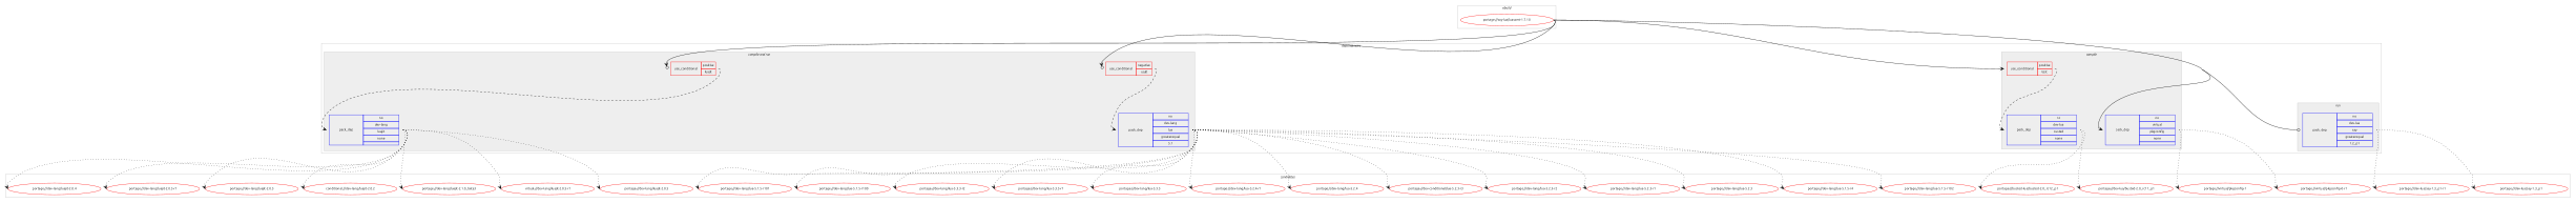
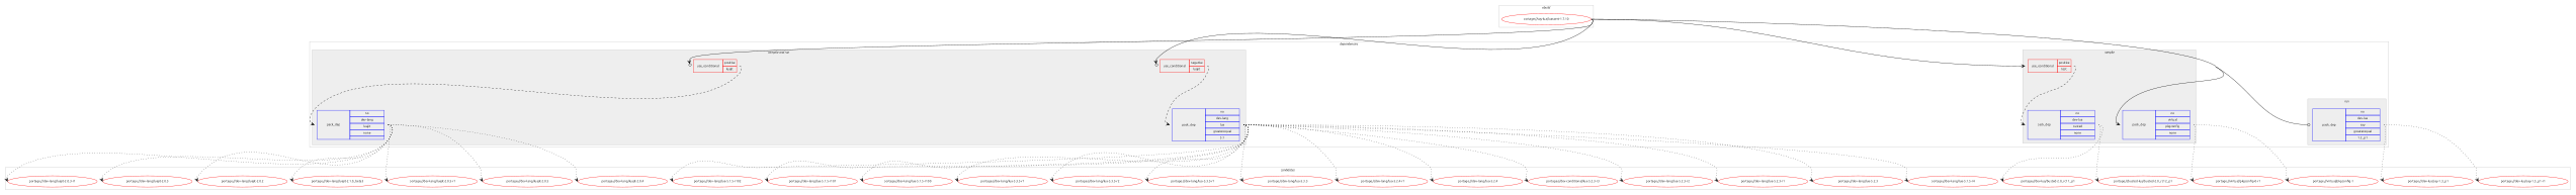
  digraph {
    compound=true
    concentrate=true
    fontname=Ubuntu
    fontsize=10
    newrank=true
    rankdir=TB
    ranksep=1.5
    node [color=red fontname=Ubuntu fontsize=10]
    edge [arrowhead=vee fontname=Ubuntu headport=w style=dotted tailport=e weight=100]
    n1 [label="portage://say-lua/luassert-1.7.10" width=4]
    n2 [color=blue label=<<TABLE BORDER="0" CELLBORDER="1" CELLSPACING="0" CELLPADDING="4" WIDTH="220"><TR><TD ROWSPAN="6" CELLPADDING="30">pack_dep</TD></TR><TR><TD WIDTH="110">no</TD></TR><TR><TD>dev-lua</TD></TR><TR><TD>busted</TD></TR><TR><TD>none</TD></TR><TR><TD></TD></TR></TABLE>> shape=none]
    n3 [label=<<TABLE BORDER="0" CELLBORDER="1" CELLSPACING="0" CELLPADDING="4"><TR><TD ROWSPAN="3" CELLPADDING="10">use_conditional</TD></TR><TR><TD>positive</TD></TR><TR><TD>test</TD></TR></TABLE>> shape=none]
    n4 [color=blue label=<<TABLE BORDER="0" CELLBORDER="1" CELLSPACING="0" CELLPADDING="4" WIDTH="220"><TR><TD ROWSPAN="6" CELLPADDING="30">pack_dep</TD></TR><TR><TD WIDTH="110">no</TD></TR><TR><TD>virtual</TD></TR><TR><TD>pkgconfig</TD></TR><TR><TD>none</TD></TR><TR><TD></TD></TR></TABLE>> shape=none]
    n5 [color=blue label=<<TABLE BORDER="0" CELLBORDER="1" CELLSPACING="0" CELLPADDING="4" WIDTH="220"><TR><TD ROWSPAN="6" CELLPADDING="30">pack_dep</TD></TR><TR><TD WIDTH="110">no</TD></TR><TR><TD>dev-lang</TD></TR><TR><TD>lua</TD></TR><TR><TD>greaterequal</TD></TR><TR><TD>5.1</TD></TR></TABLE>> shape=none]
    n6 [label=<<TABLE BORDER="0" CELLBORDER="1" CELLSPACING="0" CELLPADDING="4"><TR><TD ROWSPAN="3" CELLPADDING="10">use_conditional</TD></TR><TR><TD>negative</TD></TR><TR><TD>luajit</TD></TR></TABLE>> shape=none]
    n7 [color=blue label=<<TABLE BORDER="0" CELLBORDER="1" CELLSPACING="0" CELLPADDING="4" WIDTH="220"><TR><TD ROWSPAN="6" CELLPADDING="30">pack_dep</TD></TR><TR><TD WIDTH="110">no</TD></TR><TR><TD>dev-lang</TD></TR><TR><TD>luajit</TD></TR><TR><TD>none</TD></TR><TR><TD></TD></TR></TABLE>> shape=none]
    n8 [label=<<TABLE BORDER="0" CELLBORDER="1" CELLSPACING="0" CELLPADDING="4"><TR><TD ROWSPAN="3" CELLPADDING="10">use_conditional</TD></TR><TR><TD>positive</TD></TR><TR><TD>luajit</TD></TR></TABLE>> shape=none]
    n9 [color=blue label=<<TABLE BORDER="0" CELLBORDER="1" CELLSPACING="0" CELLPADDING="4" WIDTH="220"><TR><TD ROWSPAN="6" CELLPADDING="30">pack_dep</TD></TR><TR><TD WIDTH="110">no</TD></TR><TR><TD>dev-lua</TD></TR><TR><TD>say</TD></TR><TR><TD>greaterequal</TD></TR><TR><TD>1.2_p1</TD></TR></TABLE>> shape=none]
    n10 [label="portage://dev-lua/busted-2.0_rc11_p1" width=4]
    n11 [label="portage://busted-lua/busted-2.0_rc12_p1" width=4]
    n12 [label="portage://virtual/pkgconfig-0-r1" width=4]
    n13 [label="portage://virtual/pkgconfig-1" width=4]
    n14 [label="portage://dev-lang/lua-5.1.5-r100" width=4]
    n15 [label="portage://dev-lang/lua-5.1.5-r101" width=4]
    n16 [label="portage://dev-lang/lua-5.1.5-r102" width=4]
    n17 [label="portage://dev-lang/lua-5.1.5-r4" width=4]
    n18 [label="portage://dev-lang/lua-5.2.3" width=4]
    n19 [label="portage://dev-lang/lua-5.2.3-r1" width=4]
    n20 [label="portage://dev-lang/lua-5.2.3-r2" width=4]
    n21 [label="portage://dev-conditional/lua-5.2.3-r3" width=4]
    n22 [label="portage://dev-lang/lua-5.2.4" width=4]
    n23 [label="portage://dev-lang/lua-5.2.4-r1" width=4]
    n24 [label="portage://dev-lang/lua-5.3.3" width=4]
    n25 [label="portage://dev-lang/lua-5.3.3-r1" width=4]
    n26 [label="portage://dev-lang/lua-5.3.3-r2" width=4]
-   n28 [label="conditional://dev-lang/luajit-2.0.2" width=4]
+   n27 [label="portage://dev-lang/lua-5.3.5-r1" width=4]
+   n28 [label="portage://dev-lang/luajit-2.0.2" width=4]
    n29 [label="portage://dev-lang/luajit-2.0.3" width=4]
    n30 [label="portage://dev-lang/luajit-2.0.3-r1" width=4]
    n31 [label="portage://dev-lang/luajit-2.0.4" width=4]
    n32 [label="portage://dev-lang/luajit-2.0.5" width=4]
-   n33 [label="virtual://dev-lang/luajit-2.0.5-r1" width=4]
+   n33 [label="portage://dev-lang/luajit-2.0.5-r1" width=4]
    n34 [label="portage://dev-lang/luajit-2.1.0_beta3" width=4]
    n35 [label="portage://dev-lua/say-1.3_p1" width=4]
    n36 [label="portage://dev-lua/say-1.3_p1-r1" width=4]
    subgraph cluster_1 {
      color=gray
      label=<<i>ebuild</i>>
      rank=same
      n1
    }
    subgraph cluster_2 {
      color=gray
      label=<<i>dependencies</i>>
      subgraph cluster_3 {
        color=gray
        fillcolor="#eeeeee"
        label=<<i>compile</i>>
        style=filled
        subgraph sub_4 {
          color=gray
          fillcolor="#eeeeee"
          label=<<i>compile</i>>
          style=filled
          n3
          subgraph sub_5 {
            color=gray
            fillcolor="#eeeeee"
            label=<<i>compile</i>>
            style=filled
            n2
          }
        }
        subgraph sub_6 {
          color=gray
          fillcolor="#eeeeee"
          label=<<i>compile</i>>
          style=filled
          n4
        }
      }
      subgraph cluster_7 {
        color=gray
        fillcolor="#eeeeee"
        label=<<i>compile and run</i>>
        style=filled
        subgraph sub_8 {
          color=gray
          fillcolor="#eeeeee"
          label=<<i>compile and run</i>>
          style=filled
          n6
          subgraph sub_9 {
            color=gray
            fillcolor="#eeeeee"
            label=<<i>compile and run</i>>
            style=filled
            n5
          }
        }
        subgraph sub_10 {
          color=gray
          fillcolor="#eeeeee"
          label=<<i>compile and run</i>>
          style=filled
          n8
          subgraph sub_11 {
            color=gray
            fillcolor="#eeeeee"
            label=<<i>compile and run</i>>
            style=filled
            n7
          }
        }
      }
      subgraph cluster_12 {
        color=gray
        fillcolor="#eeeeee"
        label=<<i>run</i>>
        style=filled
        subgraph sub_13 {
          color=gray
          fillcolor="#eeeeee"
          label=<<i>run</i>>
          style=filled
          n9
        }
      }
    }
    subgraph cluster_14 {
      color=gray
      label=<<i>candidates</i>>
      rank=same
      subgraph sub_15 {
        color=black
        label=<<i>candidates</i>>
        nodesep=1
        rank=same
        n10
        n11
      }
      subgraph sub_16 {
        color=black
        label=<<i>candidates</i>>
        nodesep=1
        rank=same
        n12
        n13
      }
      subgraph sub_17 {
        color=black
        label=<<i>candidates</i>>
        nodesep=1
        rank=same
        n14
        n15
        n16
        n17
        n18
        n19
        n20
        n21
        n22
        n23
        n24
        n25
        n26
+       n27
      }
      subgraph sub_18 {
        color=black
        label=<<i>candidates</i>>
        nodesep=1
        rank=same
        n28
        n29
        n30
        n31
        n32
        n33
        n34
      }
      subgraph sub_19 {
        color=black
        label=<<i>candidates</i>>
        nodesep=1
        rank=same
        n35
        n36
      }
    }
    n1 -> n3 [style=solid weight=20]
    n1 -> n4 [style=solid weight=20]
    n1 -> n6 [arrowhead=odotvee style=solid weight=20]
    n1 -> n8 [arrowhead=odotvee style=solid weight=20]
    n1 -> n9 [arrowhead=odot style=solid weight=20]
    n2 -> n10
    n2 -> n11
    n3 -> n2 [style=dashed weight=20]
    n4 -> n12
    n4 -> n13
    n5 -> n14
    n5 -> n15
    n5 -> n16
    n5 -> n17
    n5 -> n18
    n5 -> n19
    n5 -> n20
    n5 -> n21
    n5 -> n22
    n5 -> n23
    n5 -> n24
    n5 -> n25
    n5 -> n26
+   n5 -> n27
    n6 -> n5 [style=dashed weight=20]
    n7 -> n28
    n7 -> n29
    n7 -> n30
    n7 -> n31
    n7 -> n32
    n7 -> n33
    n7 -> n34
    n8 -> n7 [style=dashed weight=20]
    n9 -> n35
    n9 -> n36
  }
